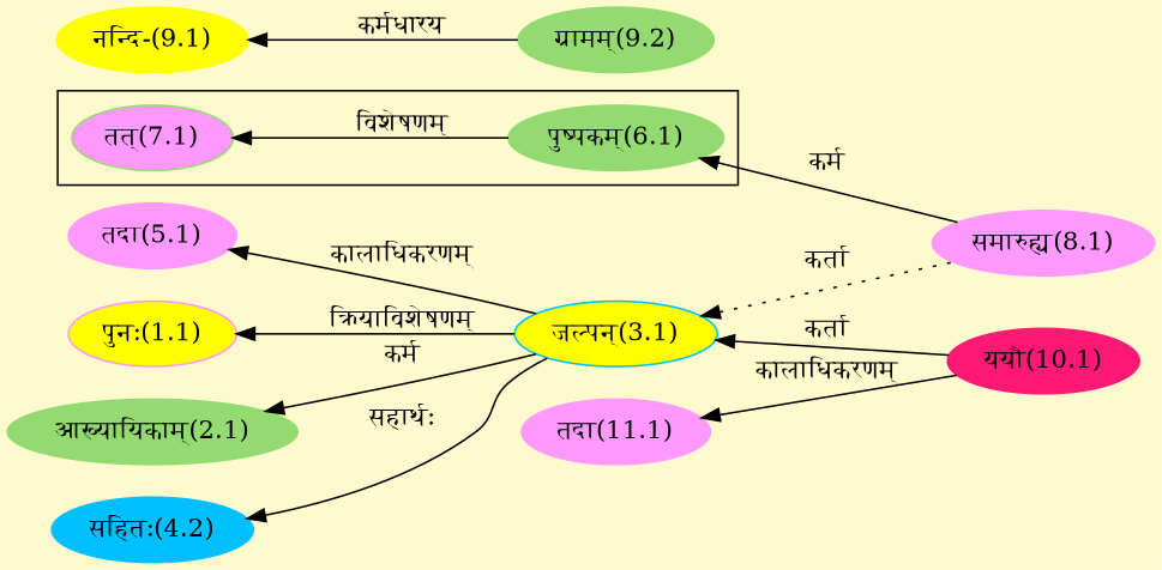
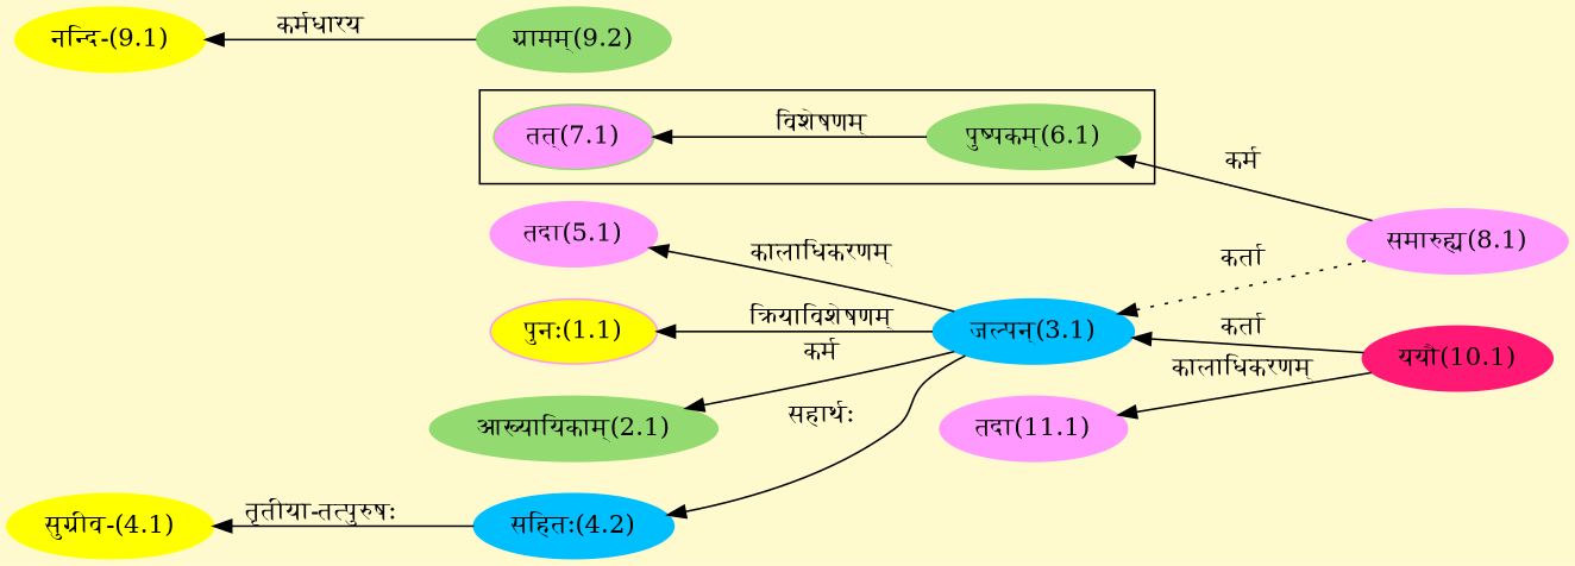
  digraph {
    bgcolor=lemonchiffon1
    compound=true
    rankdir=LR
    node [color="#93DB70" style=filled]
    edge [dir=back]
    n1 [fillcolor="#FF99FF" label="तत्(7.1)"]
    n2 [label="पुष्पकम्(6.1)"]
    n3 [color="#FF99FF" label="समारुह्य(8.1)"]
    n4 [color="#FF99FF" fillcolor="#FFFF00" label="पुनः(1.1)"]
-   n5 [color="#00BFFF" label="जल्पन्(3.1)" fillcolor="#FFFF00"]
+   n5 [color="#00BFFF" label="जल्पन्(3.1)"]
    n6 [color="#FF1975" label="ययौ(10.1)"]
    n7 [label="आख्यायिकाम्(2.1)"]
+   n8 [color="#FFFF00" label="सुग्रीव-(4.1)"]
    n9 [color="#00BFFF" label="सहितः(4.2)"]
    n10 [color="#FF99FF" label="तदा(5.1)"]
    n11 [color="#FFFF00" label="नन्दि-(9.1)"]
    n12 [label="ग्रामम्(9.2)"]
    n13 [color="#FF99FF" label="तदा(11.1)"]
    subgraph cluster_1 {
      n1
      n2
    }
    n1 -> n2 [label="विशेषणम्"]
    n2 -> n3 [label="कर्म"]
    n4 -> n5 [label="क्रियाविशेषणम्"]
    n5 -> n3 [label="कर्ता" style=dotted]
    n5 -> n6 [label="कर्ता"]
    n7 -> n5 [label="कर्म"]
+   n8 -> n9 [label="तृतीया-तत्पुरुषः"]
    n9 -> n5 [label="सहार्थः"]
    n10 -> n5 [label="कालाधिकरणम्"]
    n11 -> n12 [label="कर्मधारय"]
    n13 -> n6 [label="कालाधिकरणम्"]
  }
